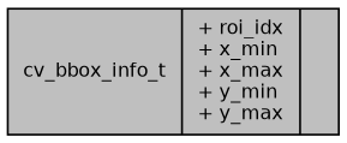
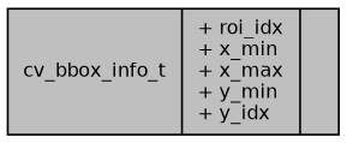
  digraph {
    rankdir=LR
-   n1 [color=black fillcolor=grey75 fontcolor=black fontname=Helvetica fontsize=10 height=0.2 label="{cv_bbox_info_t\n|+ roi_idx\l+ x_min\l+ x_max\l+ y_min\l+ y_max\l|}" shape=record style=filled width=0.4]
+   n1 [color=black fillcolor=grey75 fontcolor=black fontname=Helvetica fontsize=10 height=0.2 label="{cv_bbox_info_t\n|+ roi_idx\l+ x_min\l+ x_max\l+ y_min\l+ y_idx\l|}" shape=record style=filled width=0.4]
  }
